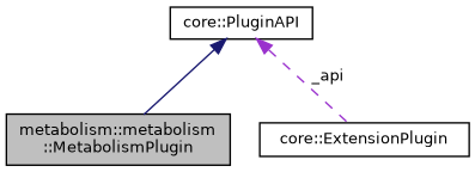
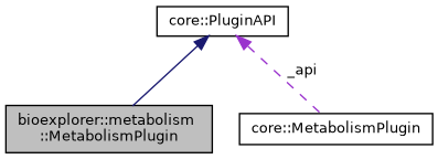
  digraph {
    node [color=black fillcolor=white fontname=Helvetica fontsize=10 shape=record style=filled]
    edge [dir=back fontname=Helvetica fontsize=10 labelfontname=Helvetica labelfontsize=10]
-   n1 [fillcolor=grey75 fontcolor=black height=0.2 label="metabolism::metabolism\l::MetabolismPlugin" width=0.4]
-   n2 [height=0.2 label="core::ExtensionPlugin" width=0.4]
+   n1 [fillcolor=grey75 fontcolor=black height=0.2 label="bioexplorer::metabolism\l::MetabolismPlugin" width=0.4]
+   n2 [height=0.2 label="core::MetabolismPlugin" width=0.4]
    n3 [height=0.2 label="core::PluginAPI" width=0.4]
    n3 -> n1 [color=midnightblue style=solid]
    n3 -> n2 [color=darkorchid3 label=" _api" style=dashed]
  }
